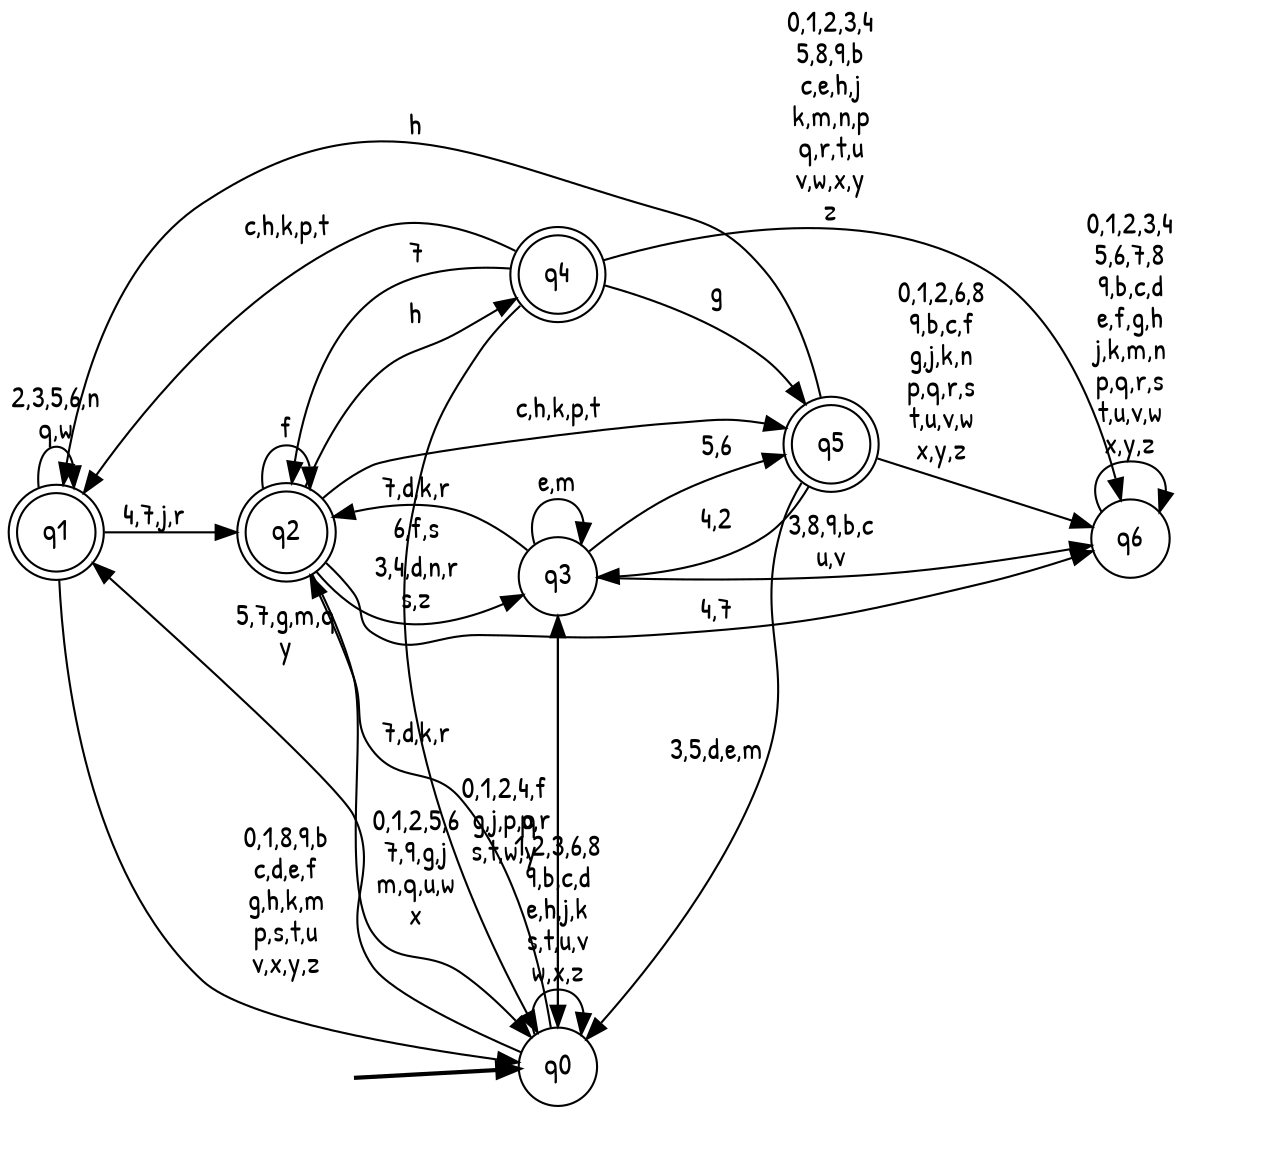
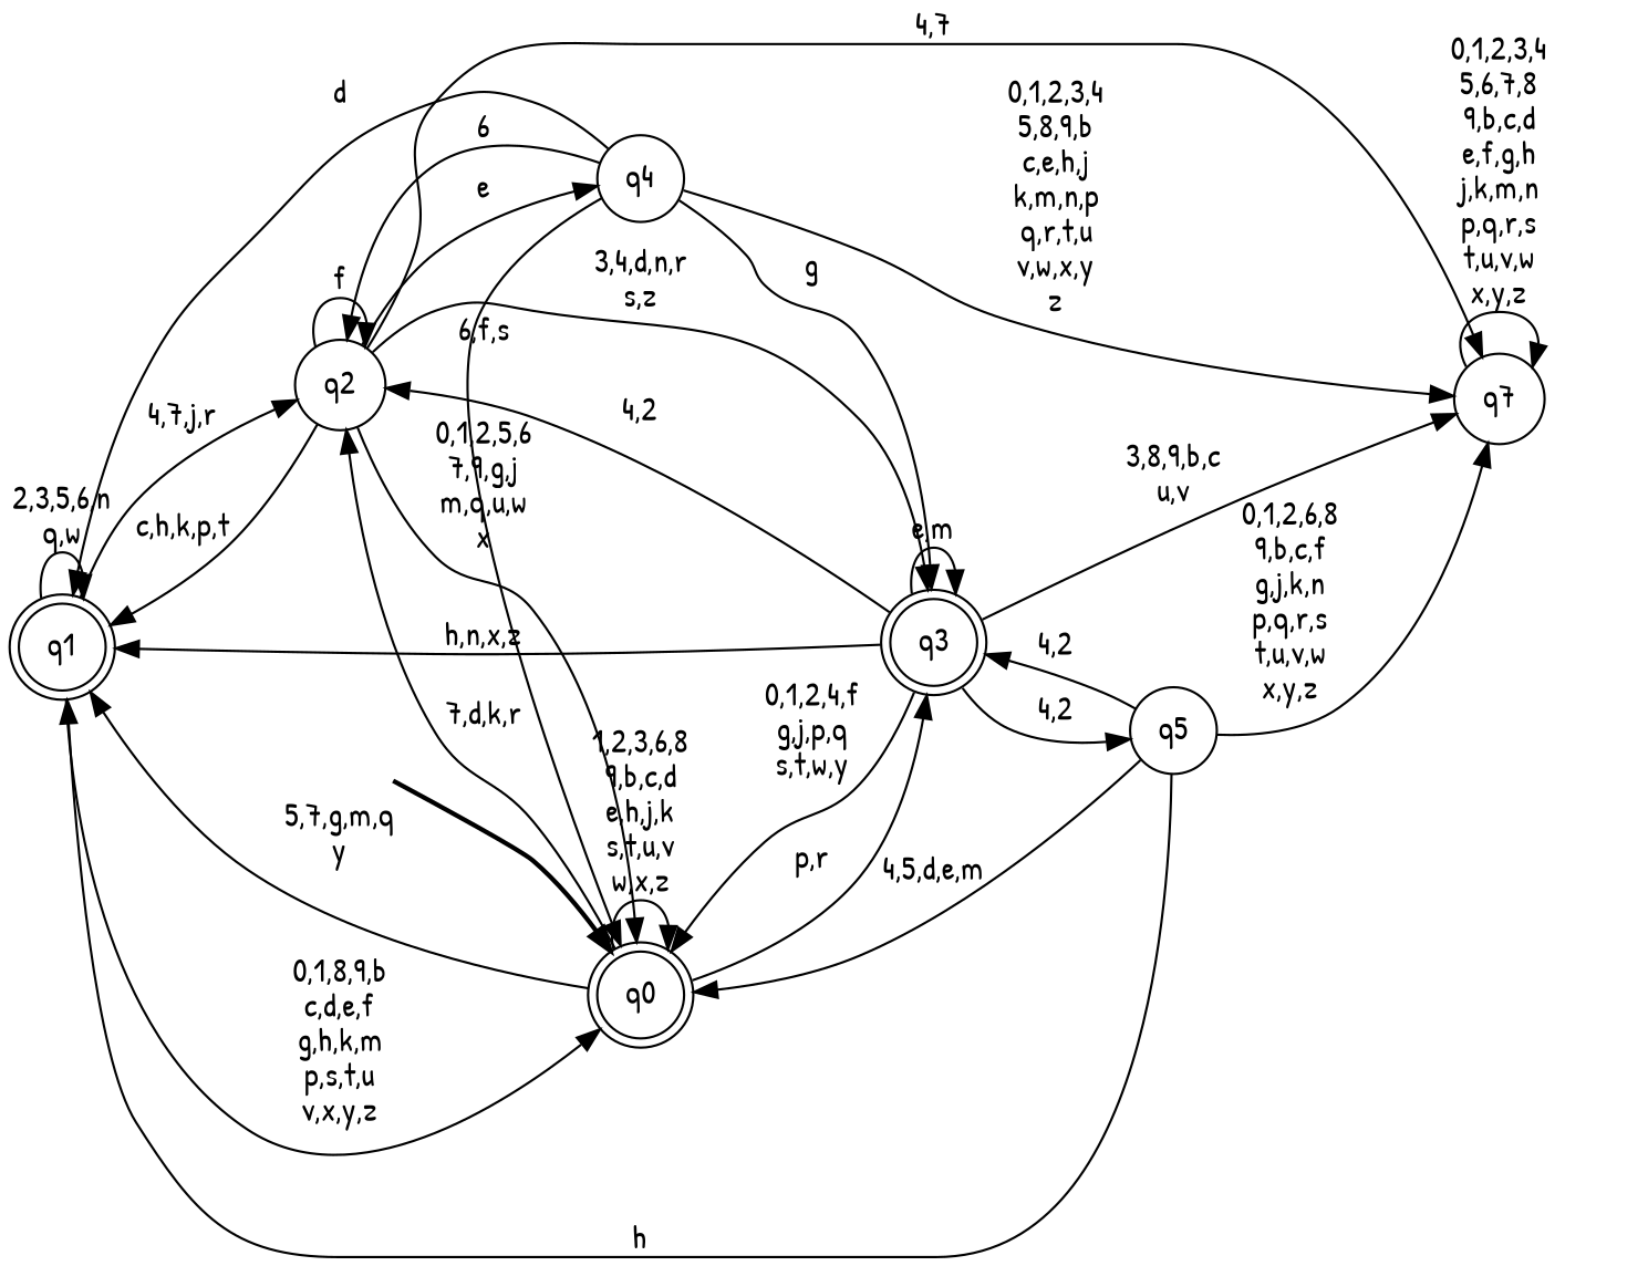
  digraph {
    fontname="Patrick Hand"
    rankdir=LR
    node [fontname="Patrick Hand" shape=doublecircle style=filled color=black fillcolor=white]
    edge [fontname="Patrick Hand"]
    __start0 [height=0 shape=none style=invis width=0 color="" fillcolor=""]
-   n2 [label=q0 shape=circle style="rounded,filled"]
+   n2 [label=q0 style="rounded,filled"]
    n3 [label=q1]
-   n4 [label=q2]
-   n5 [label=q3 shape=circle style="rounded,filled"]
-   n6 [label=q4]
-   n7 [label=q6 shape=circle]
-   n8 [label=q5 style="rounded,filled"]
+   n4 [label=q2 shape=circle]
+   n5 [label=q3 style="rounded,filled"]
+   n6 [label=q4 shape=circle]
+   n7 [label=q7 shape=circle]
+   n8 [label=q5 shape=circle style="rounded,filled"]
    subgraph cluster_1 {
      nodesep=0.15
      ranksep=0.15
      style=invis
      __start0
      n2
    }
    __start0 -> n2 [penwidth=2]
    n2 -> n2 [label="1,2,3,6,8\n9,b,c,d\ne,h,j,k\ns,t,u,v\nw,x,z"]
    n2 -> n3 [label="5,7,g,m,q\ny"]
    n2 -> n4 [label="7,d,k,r"]
    n2 -> n5 [label="p,r"]
    n3 -> n2 [label="0,1,8,9,b\nc,d,e,f\ng,h,k,m\np,s,t,u\nv,x,y,z"]
    n3 -> n3 [label="2,3,5,6,n\nq,w"]
    n3 -> n4 [label="4,7,j,r"]
    n4 -> n2 [label="0,1,2,5,6\n7,9,g,j\nm,q,u,w\nx"]
-   n4 -> n8 [label="c,h,k,p,t"]
+   n4 -> n3 [label="c,h,k,p,t"]
    n4 -> n4 [label=f]
    n4 -> n5 [label="3,4,d,n,r\ns,z"]
-   n4 -> n6 [label=h]
+   n4 -> n6 [label=e]
    n4 -> n7 [label="4,7"]
    n5 -> n2 [label="0,1,2,4,f\ng,j,p,q\ns,t,w,y"]
-   n5 -> n4 [label="7,d,k,r"]
+   n5 -> n3 [label="h,n,x,z"]
+   n5 -> n4 [label="4,2"]
    n5 -> n5 [label="e,m"]
    n5 -> n7 [label="3,8,9,b,c\nu,v"]
-   n5 -> n8 [label="5,6"]
+   n5 -> n8 [label="4,2"]
    n6 -> n2 [label="6,f,s"]
-   n6 -> n3 [label="c,h,k,p,t"]
-   n6 -> n4 [label=7]
-   n6 -> n8 [label=g]
+   n6 -> n3 [label=d]
+   n6 -> n4 [label=6]
+   n6 -> n5 [label=g]
    n6 -> n7 [label="0,1,2,3,4\n5,8,9,b\nc,e,h,j\nk,m,n,p\nq,r,t,u\nv,w,x,y\nz"]
    n7 -> n7 [label="0,1,2,3,4\n5,6,7,8\n9,b,c,d\ne,f,g,h\nj,k,m,n\np,q,r,s\nt,u,v,w\nx,y,z"]
-   n8 -> n2 [label="3,5,d,e,m"]
+   n8 -> n2 [label="4,5,d,e,m"]
    n8 -> n3 [label=h]
    n8 -> n5 [label="4,2"]
    n8 -> n7 [label="0,1,2,6,8\n9,b,c,f\ng,j,k,n\np,q,r,s\nt,u,v,w\nx,y,z"]
  }
